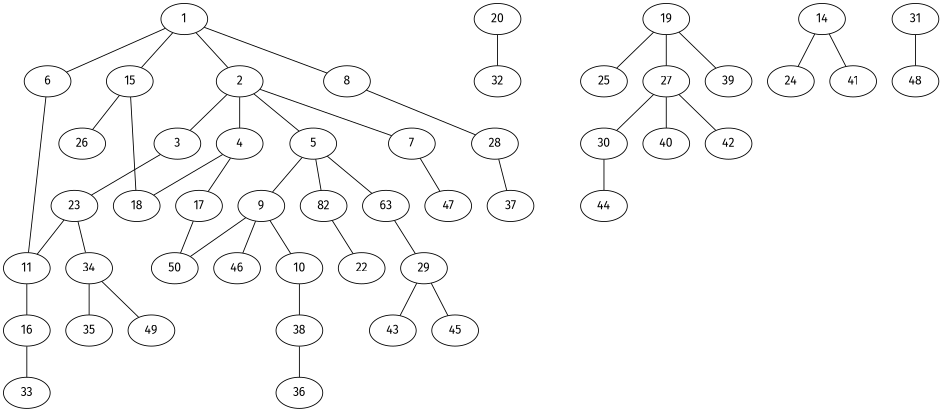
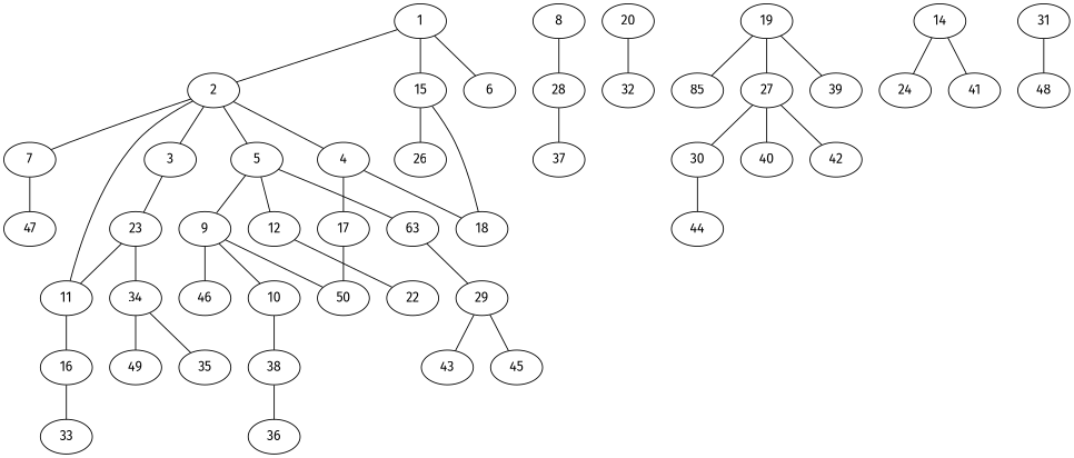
  graph {
    fontname="Fira Sans"
    node [fontname="Fira Sans"]
    edge [fontname="Fira Sans"]
    1
    2
    6
    8
    15
    3
    4
    5
    7
    11
    28
    18
    26
    23
    17
    9
-   12 [label=82]
+   12
    n18 [label=63]
    47
    16
    37
    34
    50
    10
    46
    22
    29
    20
    32
    33
    35
    49
    38
    19
-   25
+   25 [label=85]
    27
    39
    43
    45
    14
    24
    41
    36
    30
    40
    42
    31
    48
    44
    1 -- 2
    1 -- 6
-   1 -- 8
    1 -- 15
    2 -- 3
    2 -- 4
    2 -- 5
    2 -- 7
-   6 -- 11
+   2 -- 11
    8 -- 28
    15 -- 18
    15 -- 26
    3 -- 23
    4 -- 18
    4 -- 17
    5 -- 9
    5 -- 12
    5 -- n18
    7 -- 47
    11 -- 16
    28 -- 37
    23 -- 11
    23 -- 34
    17 -- 50
    9 -- 50
    9 -- 10
    9 -- 46
    12 -- 22
    n18 -- 29
    16 -- 33
    34 -- 35
    34 -- 49
    10 -- 38
    29 -- 43
    29 -- 45
    20 -- 32
    38 -- 36
    19 -- 25
    19 -- 27
    19 -- 39
    27 -- 30
    27 -- 40
    27 -- 42
    14 -- 24
    14 -- 41
    30 -- 44
    31 -- 48
  }
